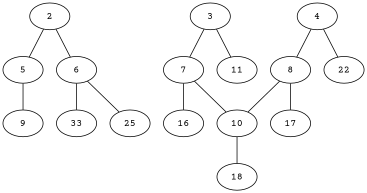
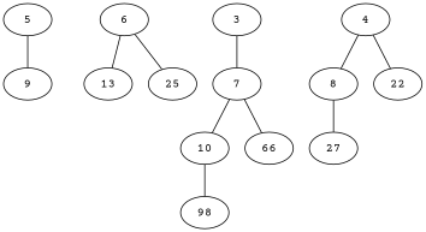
  graph {
    fontname="Courier Prime"
    node [chem=H fontname="Courier Prime"]
    edge [fontname="Courier Prime" valence=1]
-   2 [chem=N]
    5 [chem=N]
    6 [chem=C]
    3 [chem=C]
    7 [chem=C]
-   11
    4 [chem=C]
    8 [chem=C]
    n9 [label=22]
    9 [chem=O]
-   13 [label=33]
+   13
    n12 [label=25]
    10 [chem=C]
-   16
-   17
-   18
-   2 -- 5
-   2 -- 6
+   16 [label=66]
+   17 [label=27]
+   18 [label=98]
    5 -- 9 [valence=2]
    6 -- 13
    6 -- n12
    3 -- 7 [valence=2]
-   3 -- 11
    7 -- 10
    7 -- 16
    4 -- 8
    4 -- n9
-   8 -- 10 [valence=2]
    8 -- 17
    10 -- 18
  }
